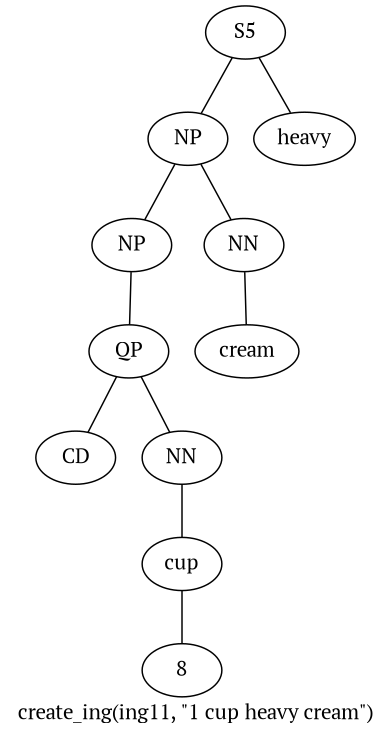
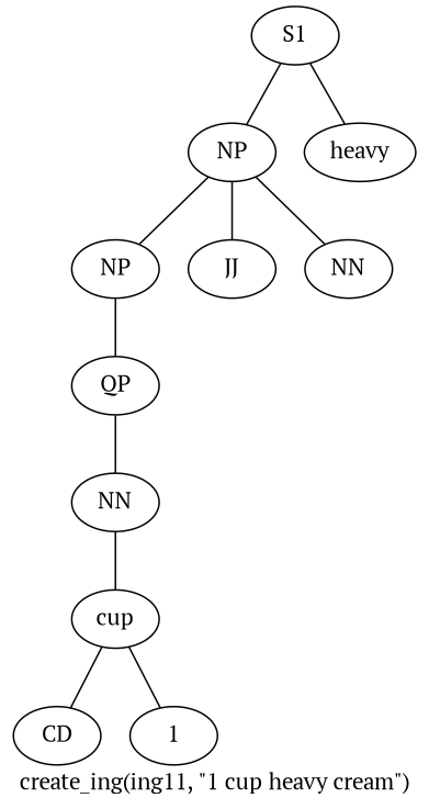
  graph {
    fontname="PT Serif"
    label="create_ing(ing11, \"1 cup heavy cream\")"
    node [fontname="PT Serif"]
    edge [fontname="PT Serif"]
-   n1 [label=S5]
+   n1 [label=S1]
    n2 [label=NP]
    n3 [label=heavy]
    n4 [label=NP]
+   n5 [label=JJ]
    n6 [label=NN]
    n7 [label=QP]
-   n8 [label=cream]
    n9 [label=CD]
    n10 [label=NN]
    n11 [label=cup]
-   n12 [label=8]
+   n12 [label=1]
    n1 -- n2
    n1 -- n3
    n2 -- n4
+   n2 -- n5
    n2 -- n6
    n4 -- n7
-   n6 -- n8
-   n7 -- n9
+   n11 -- n9
    n7 -- n10
    n10 -- n11
    n11 -- n12
  }
